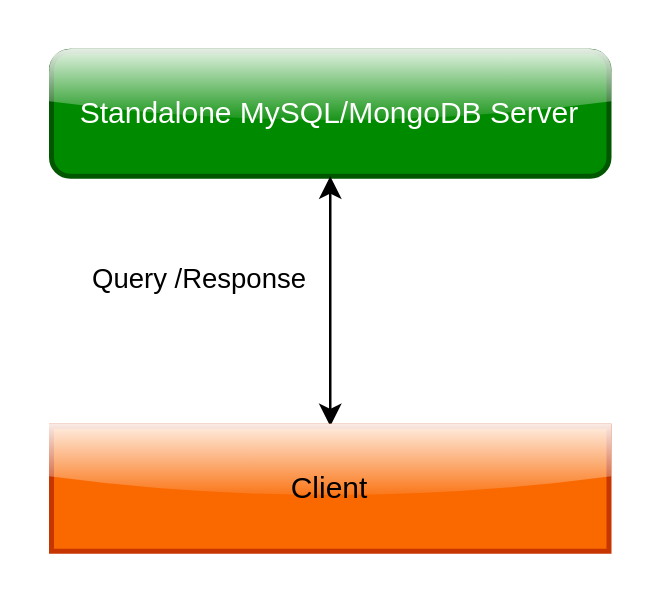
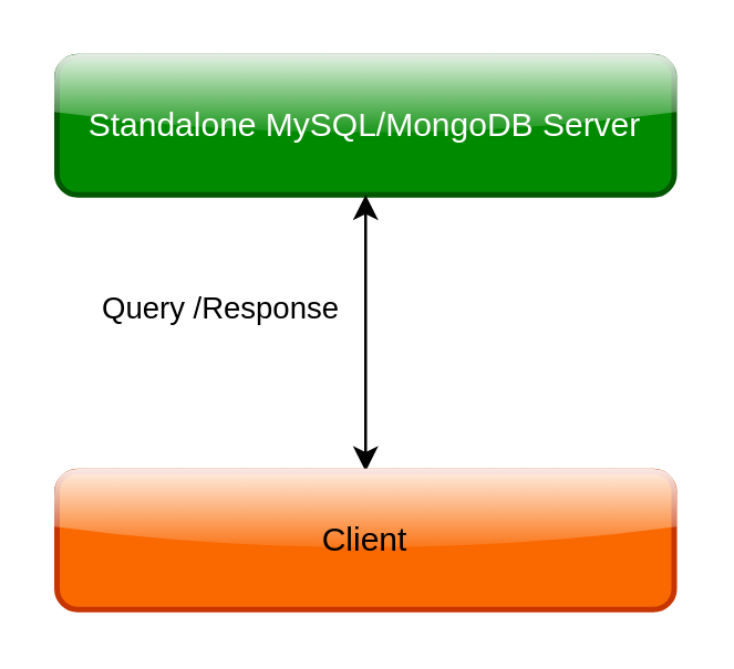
  <mxCell id="0" />
  <mxCell id="1" parent="0" />
  <mxCell id="2" value="Standalone MySQL/MongoDB Server" style="whiteSpace=wrap;strokeWidth=2;rounded=1;glass=1;fillColor=#008a00;strokeColor=#005700;fontColor=#ffffff;" parent="1" vertex="1"><mxGeometry x="20" y="20" width="223" height="50" as="geometry" /></mxCell>
  <mxCell id="3" style="edgeStyle=orthogonalEdgeStyle;rounded=0;orthogonalLoop=1;jettySize=auto;html=1;exitX=0.5;exitY=0;exitDx=0;exitDy=0;entryX=0.5;entryY=1;entryDx=0;entryDy=0;startArrow=classic;startFill=1;dashed=0;" edge="1" parent="1" source="5" target="2"><mxGeometry relative="1" as="geometry" /></mxCell>
  <mxCell id="4" value="Query /Response" style="edgeLabel;html=1;align=center;verticalAlign=middle;resizable=0;points=[];" vertex="1" connectable="0" parent="3"><mxGeometry x="-0.007" y="-4" relative="1" as="geometry"><mxPoint x="-57" y="-10" as="offset" /></mxGeometry></mxCell>
- <mxCell id="5" value="Client" style="whiteSpace=wrap;strokeWidth=2;glass=1;fillColor=#fa6800;strokeColor=#C73500;fontColor=#000000;rounded=0;" vertex="1" parent="1"><mxGeometry x="20" y="170" width="223" height="50" as="geometry" /></mxCell>
+ <mxCell id="5" value="Client" style="whiteSpace=wrap;strokeWidth=2;rounded=1;glass=1;fillColor=#fa6800;strokeColor=#C73500;fontColor=#000000;" vertex="1" parent="1"><mxGeometry x="20" y="170" width="223" height="50" as="geometry" /></mxCell>
